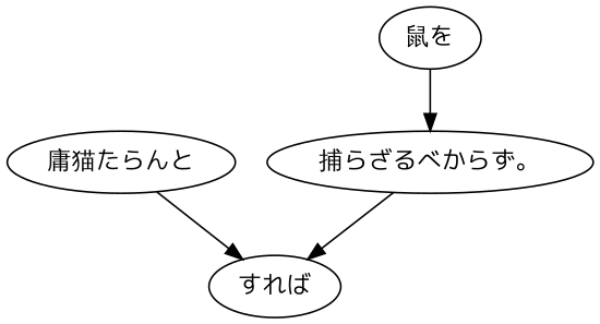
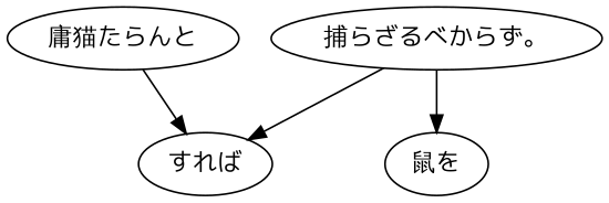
  digraph {
    fontname="DejaVu Sans Mono"
    node [fontname="DejaVu Sans Mono"]
    edge [fontname="DejaVu Sans Mono"]
    n1 [label="庸猫たらんと"]
    n2 [label="すれば"]
    n3 [label="捕らざるべからず。"]
    n4 [label="鼠を"]
    n1 -> n2
    n3 -> n2
-   n4 -> n3
+   n3 -> n4
  }
